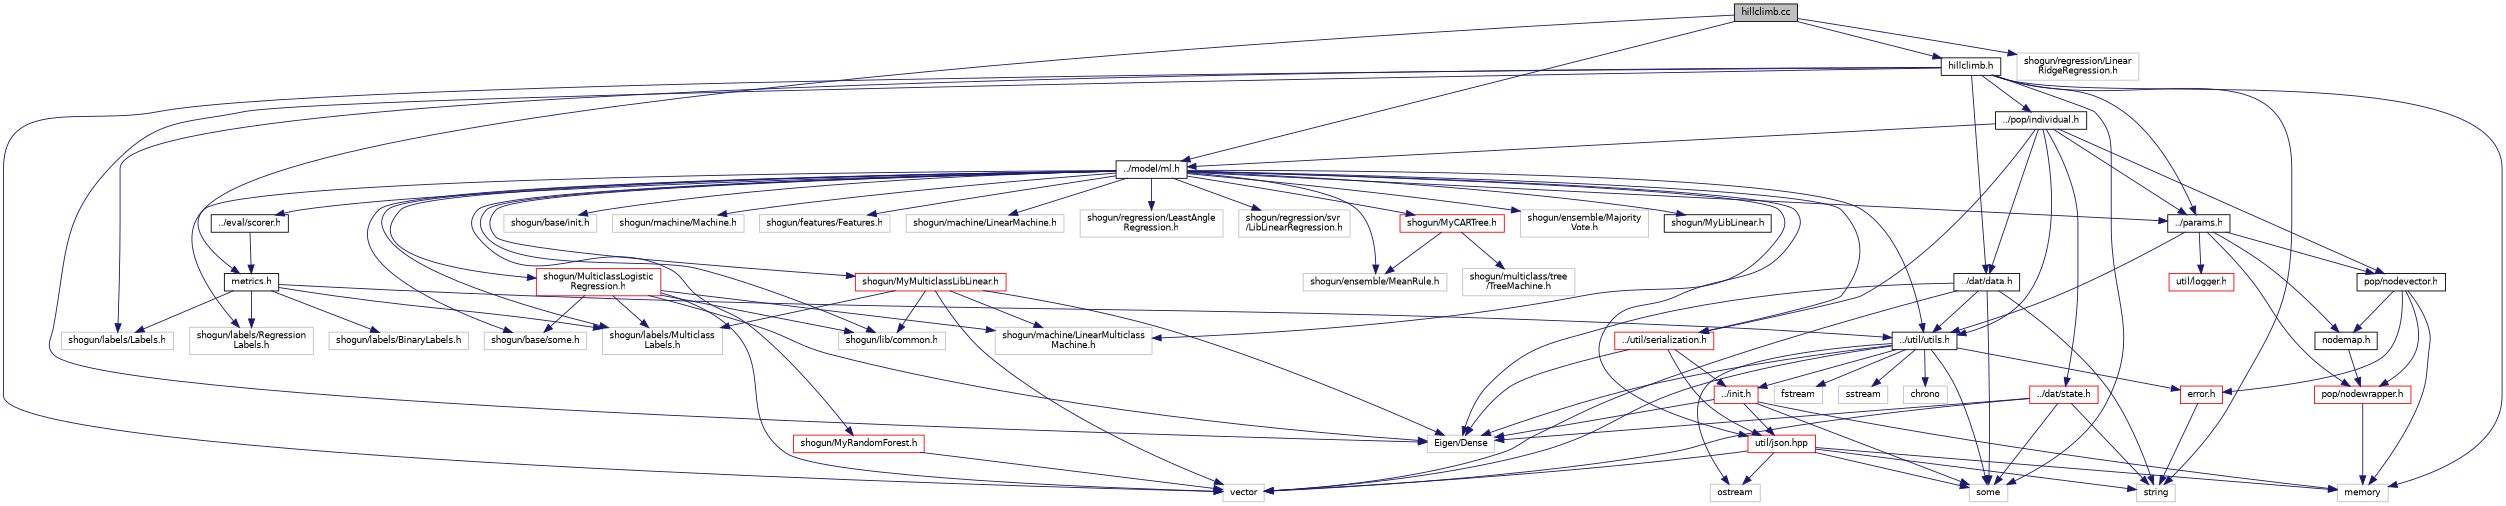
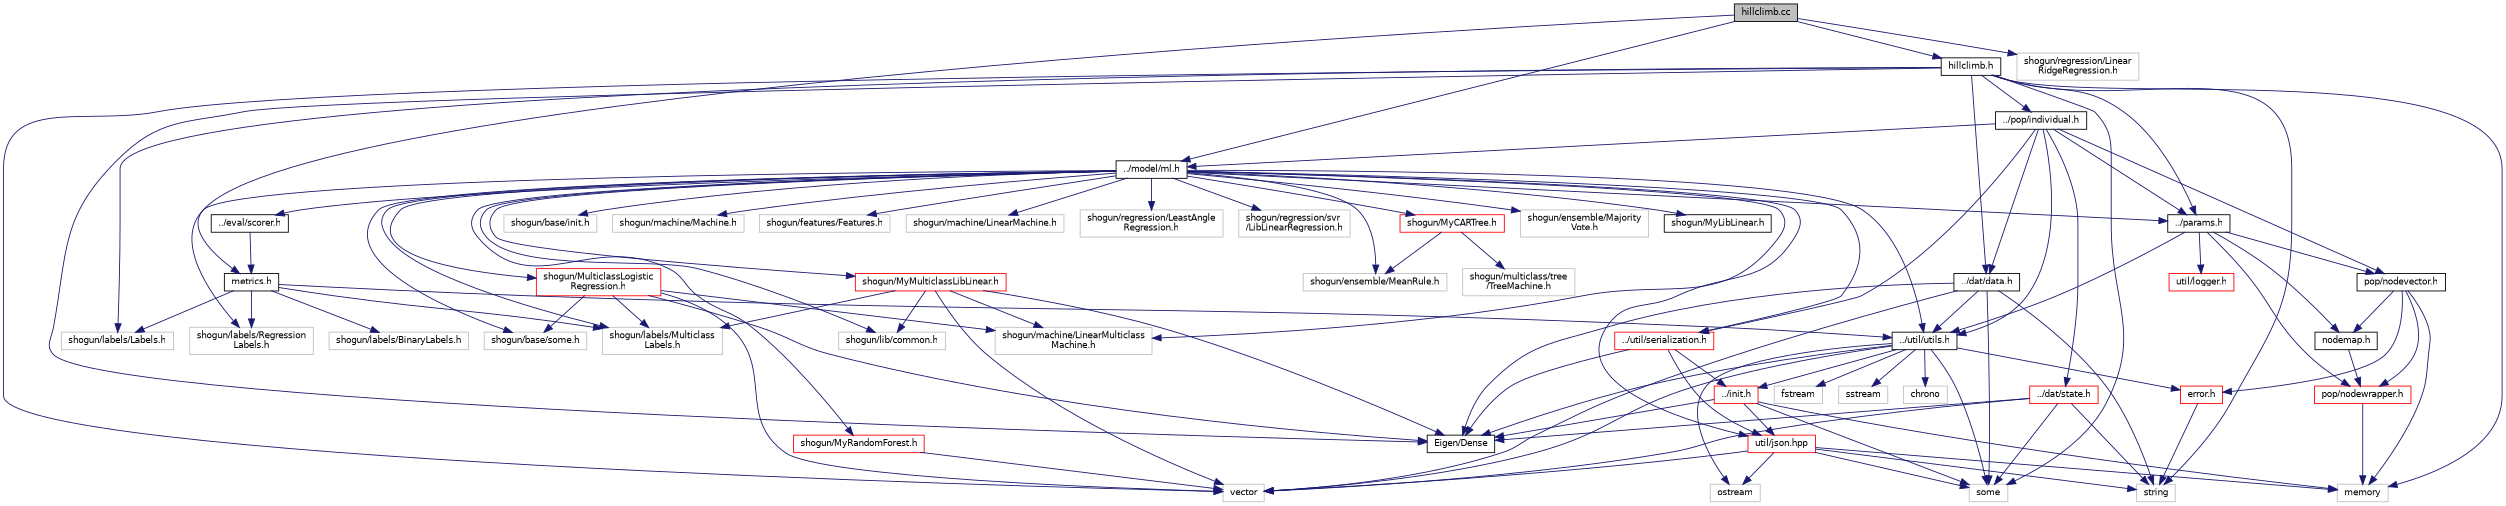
  digraph {
    node [color=grey75 fillcolor=white fontname=Helvetica fontsize=10 shape=record style=filled]
    edge [color=midnightblue fontname=Helvetica fontsize=10 labelfontname=Helvetica labelfontsize=10 style=solid]
    n1 [color=black fillcolor=grey75 fontcolor=black height=0.2 label="hillclimb.cc" width=0.4]
    n2 [color=black height=0.2 label="hillclimb.h" width=0.4]
    n3 [color=black height=0.2 label="../model/ml.h" width=0.4]
    n4 [color=black height=0.2 label="metrics.h" width=0.4]
    n5 [height=0.2 label="shogun/regression/Linear\lRidgeRegression.h" width=0.4]
-   n6 [height=0.2 label="Eigen/Dense" width=0.4]
+   n6 [color=black height=0.2 label="Eigen/Dense" width=0.4]
    n7 [height=0.2 label=some width=0.4]
    n8 [height=0.2 label=memory width=0.4]
    n9 [height=0.2 label=vector width=0.4]
    n10 [height=0.2 label="shogun/labels/Labels.h" width=0.4]
    n11 [height=0.2 label=string width=0.4]
    n12 [color=black height=0.2 label="../pop/individual.h" width=0.4]
    n13 [color=black height=0.2 label="../dat/data.h" width=0.4]
    n14 [color=black height=0.2 label="../params.h" width=0.4]
    n15 [color=black height=0.2 label="../util/utils.h" width=0.4]
    n16 [color=red height=0.2 label="../util/serialization.h" width=0.4]
    n17 [color=red height=0.2 label="util/json.hpp" width=0.4]
    n18 [height=0.2 label="shogun/base/some.h" width=0.4]
    n19 [height=0.2 label="shogun/base/init.h" width=0.4]
    n20 [height=0.2 label="shogun/machine/Machine.h" width=0.4]
    n21 [height=0.2 label="shogun/lib/common.h" width=0.4]
    n22 [height=0.2 label="shogun/labels/Regression\lLabels.h" width=0.4]
    n23 [height=0.2 label="shogun/labels/Multiclass\lLabels.h" width=0.4]
    n24 [height=0.2 label="shogun/features/Features.h" width=0.4]
    n25 [height=0.2 label="shogun/machine/LinearMachine.h" width=0.4]
    n26 [height=0.2 label="shogun/regression/LeastAngle\lRegression.h" width=0.4]
    n27 [height=0.2 label="shogun/regression/svr\l/LibLinearRegression.h" width=0.4]
    n28 [height=0.2 label="shogun/ensemble/MeanRule.h" width=0.4]
    n29 [height=0.2 label="shogun/ensemble/Majority\lVote.h" width=0.4]
    n30 [height=0.2 label="shogun/machine/LinearMulticlass\lMachine.h" width=0.4]
    n31 [color=red height=0.2 label="shogun/MyCARTree.h" width=0.4]
    n32 [color=red height=0.2 label="shogun/MulticlassLogistic\lRegression.h" width=0.4]
    n33 [color=red height=0.2 label="shogun/MyMulticlassLibLinear.h" width=0.4]
    n34 [color=black height=0.2 label="shogun/MyLibLinear.h" width=0.4]
    n35 [color=red height=0.2 label="shogun/MyRandomForest.h" width=0.4]
    n36 [color=black height=0.2 label="../eval/scorer.h" width=0.4]
    n37 [height=0.2 label="shogun/labels/BinaryLabels.h" width=0.4]
    n38 [color=red height=0.2 label="../dat/state.h" width=0.4]
    n39 [color=black height=0.2 label="pop/nodevector.h" width=0.4]
    n40 [color=red height=0.2 label="pop/nodewrapper.h" width=0.4]
    n41 [color=black height=0.2 label="nodemap.h" width=0.4]
    n42 [color=red height=0.2 label="util/logger.h" width=0.4]
    n43 [height=0.2 label=fstream width=0.4]
    n44 [height=0.2 label=sstream width=0.4]
    n45 [height=0.2 label=chrono width=0.4]
    n46 [height=0.2 label=ostream width=0.4]
    n47 [color=red height=0.2 label="../init.h" width=0.4]
    n48 [color=red height=0.2 label="error.h" width=0.4]
    n49 [height=0.2 label="shogun/multiclass/tree\l/TreeMachine.h" width=0.4]
    n1 -> n2
    n1 -> n3
    n1 -> n4
    n1 -> n5
    n2 -> n6
    n2 -> n7
    n2 -> n8
    n2 -> n9
    n2 -> n10
    n2 -> n11
    n2 -> n12
    n2 -> n13
    n2 -> n14
    n3 -> n14
    n3 -> n15
    n3 -> n16
    n3 -> n17
    n3 -> n18
    n3 -> n19
    n3 -> n20
    n3 -> n21
    n3 -> n22
    n3 -> n23
    n3 -> n24
    n3 -> n25
    n3 -> n26
    n3 -> n27
    n3 -> n28
    n3 -> n29
    n3 -> n30
    n3 -> n31
    n3 -> n32
    n3 -> n33
    n3 -> n34
    n3 -> n35
    n3 -> n36
    n4 -> n10
    n4 -> n15
    n4 -> n22
    n4 -> n23
    n4 -> n37
    n12 -> n3
    n12 -> n13
    n12 -> n14
    n12 -> n15
    n12 -> n16
    n12 -> n38
    n12 -> n39
    n13 -> n6
    n13 -> n7
    n13 -> n9
    n13 -> n11
    n13 -> n15
    n14 -> n15
    n14 -> n39
    n14 -> n40
    n14 -> n41
    n14 -> n42
    n15 -> n6
    n15 -> n7
    n15 -> n9
    n15 -> n43
    n15 -> n44
    n15 -> n45
    n15 -> n46
    n15 -> n47
    n15 -> n48
    n16 -> n6
    n16 -> n17
    n16 -> n47
    n17 -> n7
    n17 -> n8
    n17 -> n9
    n17 -> n11
    n17 -> n46
    n31 -> n28
    n31 -> n49
    n32 -> n6
    n32 -> n9
    n32 -> n18
-   n32 -> n21
    n32 -> n23
    n32 -> n30
    n33 -> n6
    n33 -> n9
    n33 -> n21
    n33 -> n23
    n33 -> n30
    n35 -> n9
    n36 -> n4
    n38 -> n6
    n38 -> n7
    n38 -> n9
    n38 -> n11
    n39 -> n8
    n39 -> n40
    n39 -> n41
    n39 -> n48
    n40 -> n8
    n41 -> n40
    n47 -> n6
    n47 -> n7
    n47 -> n8
    n47 -> n17
    n48 -> n11
  }
